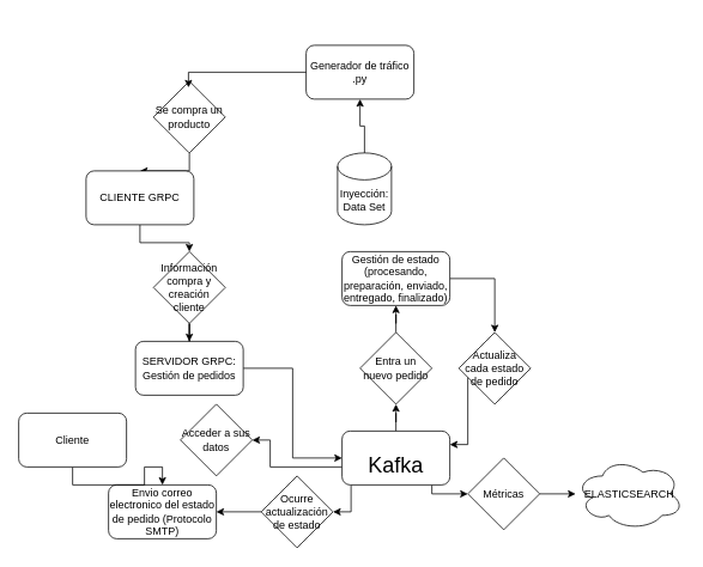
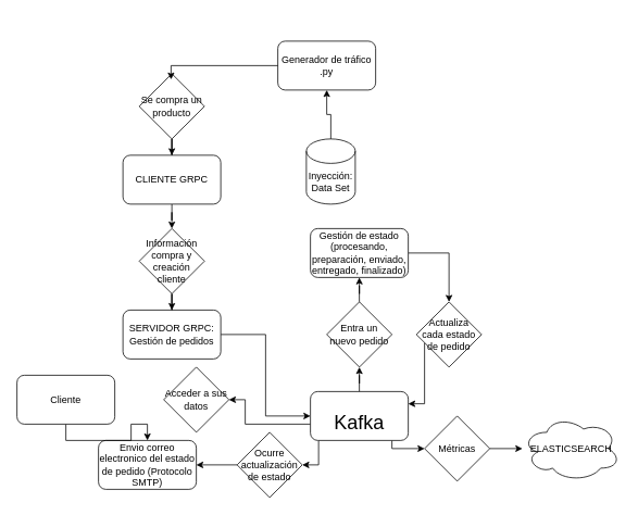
  <mxCell id="0" />
  <mxCell id="1" parent="0" />
  <mxCell id="2" style="edgeStyle=orthogonalEdgeStyle;rounded=0;orthogonalLoop=1;jettySize=auto;html=1;entryX=0.5;entryY=1;entryDx=0;entryDy=0;" parent="1" source="6" target="16" edge="1"><mxGeometry relative="1" as="geometry" /></mxCell>
  <mxCell id="3" style="edgeStyle=orthogonalEdgeStyle;rounded=0;orthogonalLoop=1;jettySize=auto;html=1;entryX=1;entryY=0.5;entryDx=0;entryDy=0;" parent="1" source="6" target="22" edge="1"><mxGeometry relative="1" as="geometry"><Array as="points"><mxPoint x="390" y="570" /></Array></mxGeometry></mxCell>
  <mxCell id="4" style="edgeStyle=orthogonalEdgeStyle;rounded=0;orthogonalLoop=1;jettySize=auto;html=1;entryX=0;entryY=0.5;entryDx=0;entryDy=0;" parent="1" source="6" target="28" edge="1"><mxGeometry relative="1" as="geometry"><Array as="points"><mxPoint x="480" y="550" /></Array></mxGeometry></mxCell>
  <mxCell id="5" style="edgeStyle=orthogonalEdgeStyle;rounded=0;orthogonalLoop=1;jettySize=auto;html=1;" parent="1" source="6" target="31" edge="1"><mxGeometry relative="1" as="geometry"><Array as="points"><mxPoint x="300" y="520" /><mxPoint x="300" y="490" /></Array></mxGeometry></mxCell>
  <mxCell id="6" value="&lt;div style=&quot;font-size: 48px;&quot;&gt;&lt;font style=&quot;font-size: 24px;&quot;&gt;Kafka&lt;/font&gt;&lt;/div&gt;" style="rounded=1;whiteSpace=wrap;html=1;" parent="1" vertex="1"><mxGeometry x="380" y="480" width="120" height="60" as="geometry" /></mxCell>
  <mxCell id="7" style="edgeStyle=orthogonalEdgeStyle;rounded=0;orthogonalLoop=1;jettySize=auto;html=1;" parent="1" source="8" target="10" edge="1"><mxGeometry relative="1" as="geometry" /></mxCell>
  <mxCell id="8" value="Se compra un producto" style="rhombus;whiteSpace=wrap;html=1;" parent="1" vertex="1"><mxGeometry x="170" y="90" width="80" height="80" as="geometry" /></mxCell>
  <mxCell id="9" style="edgeStyle=orthogonalEdgeStyle;rounded=0;orthogonalLoop=1;jettySize=auto;html=1;entryX=0.5;entryY=0;entryDx=0;entryDy=0;" parent="1" source="10" target="14" edge="1"><mxGeometry relative="1" as="geometry" /></mxCell>
- <mxCell id="10" value="&lt;div&gt;CLIENTE GRPC&lt;/div&gt;" style="rounded=1;whiteSpace=wrap;html=1;" parent="1" vertex="1"><mxGeometry x="95" y="190" width="120" height="60" as="geometry" /></mxCell>
+ <mxCell id="10" value="&lt;div&gt;CLIENTE GRPC&lt;/div&gt;" style="rounded=1;whiteSpace=wrap;html=1;" parent="1" vertex="1"><mxGeometry x="150" y="190" width="120" height="60" as="geometry" /></mxCell>
  <mxCell id="11" style="edgeStyle=orthogonalEdgeStyle;rounded=0;orthogonalLoop=1;jettySize=auto;html=1;entryX=0;entryY=0.5;entryDx=0;entryDy=0;" parent="1" source="12" target="6" edge="1"><mxGeometry relative="1" as="geometry" /></mxCell>
  <mxCell id="12" value="&lt;div&gt;SERVIDOR GRPC: Gestión de pedidos&lt;br&gt;&lt;/div&gt;" style="rounded=1;whiteSpace=wrap;html=1;" parent="1" vertex="1"><mxGeometry x="150" y="380" width="120" height="60" as="geometry" /></mxCell>
  <mxCell id="13" style="edgeStyle=orthogonalEdgeStyle;rounded=0;orthogonalLoop=1;jettySize=auto;html=1;entryX=0.5;entryY=0;entryDx=0;entryDy=0;" parent="1" source="14" target="12" edge="1"><mxGeometry relative="1" as="geometry" /></mxCell>
  <mxCell id="14" value="Información compra y creación cliente" style="rhombus;whiteSpace=wrap;html=1;" parent="1" vertex="1"><mxGeometry x="170" y="280" width="80" height="80" as="geometry" /></mxCell>
  <mxCell id="15" style="edgeStyle=orthogonalEdgeStyle;rounded=0;orthogonalLoop=1;jettySize=auto;html=1;entryX=0.5;entryY=1;entryDx=0;entryDy=0;" parent="1" source="16" target="18" edge="1"><mxGeometry relative="1" as="geometry" /></mxCell>
  <mxCell id="16" value="&lt;div&gt;Entra un nuevo pedido&lt;/div&gt;" style="rhombus;whiteSpace=wrap;html=1;" parent="1" vertex="1"><mxGeometry x="400" y="370" width="80" height="80" as="geometry" /></mxCell>
  <mxCell id="17" style="edgeStyle=orthogonalEdgeStyle;rounded=0;orthogonalLoop=1;jettySize=auto;html=1;" parent="1" source="18" target="20" edge="1"><mxGeometry relative="1" as="geometry" /></mxCell>
  <mxCell id="18" value="Gestión de estado (procesando, preparación, enviado, entregado, finalizado)" style="rounded=1;whiteSpace=wrap;html=1;" parent="1" vertex="1"><mxGeometry x="380" y="280" width="120" height="60" as="geometry" /></mxCell>
  <mxCell id="19" style="edgeStyle=orthogonalEdgeStyle;rounded=0;orthogonalLoop=1;jettySize=auto;html=1;entryX=1;entryY=0.25;entryDx=0;entryDy=0;" parent="1" source="20" target="6" edge="1"><mxGeometry relative="1" as="geometry"><Array as="points"><mxPoint x="520" y="495" /></Array></mxGeometry></mxCell>
  <mxCell id="20" value="&lt;div&gt;Actualiza cada estado de pedido&lt;/div&gt;" style="rhombus;whiteSpace=wrap;html=1;" parent="1" vertex="1"><mxGeometry x="510" y="370" width="80" height="80" as="geometry" /></mxCell>
  <mxCell id="21" style="edgeStyle=orthogonalEdgeStyle;rounded=0;orthogonalLoop=1;jettySize=auto;html=1;" parent="1" source="22" target="23" edge="1"><mxGeometry relative="1" as="geometry" /></mxCell>
  <mxCell id="22" value="Ocurre actualización de estado" style="rhombus;whiteSpace=wrap;html=1;" parent="1" vertex="1"><mxGeometry x="290" y="530" width="80" height="80" as="geometry" /></mxCell>
  <mxCell id="23" value="Envio correo electronico del estado de pedido (Protocolo SMTP)" style="rounded=1;whiteSpace=wrap;html=1;" parent="1" vertex="1"><mxGeometry x="120" y="540" width="120" height="60" as="geometry" /></mxCell>
  <mxCell id="24" style="edgeStyle=orthogonalEdgeStyle;rounded=0;orthogonalLoop=1;jettySize=auto;html=1;" edge="1" parent="1" source="25" target="32"><mxGeometry relative="1" as="geometry" /></mxCell>
  <mxCell id="25" value="Inyección: Data Set" style="shape=cylinder3;whiteSpace=wrap;html=1;boundedLbl=1;backgroundOutline=1;size=15;" parent="1" vertex="1"><mxGeometry x="375" y="170" width="60" height="80" as="geometry" /></mxCell>
  <mxCell id="26" value="&lt;div&gt;ELASTICSEARCH&lt;/div&gt;" style="ellipse;shape=cloud;whiteSpace=wrap;html=1;" parent="1" vertex="1"><mxGeometry x="640" y="510" width="120" height="80" as="geometry" /></mxCell>
  <mxCell id="27" style="edgeStyle=orthogonalEdgeStyle;rounded=0;orthogonalLoop=1;jettySize=auto;html=1;" parent="1" source="28" target="26" edge="1"><mxGeometry relative="1" as="geometry" /></mxCell>
  <mxCell id="28" value="Métricas" style="rhombus;whiteSpace=wrap;html=1;" parent="1" vertex="1"><mxGeometry x="520" y="510" width="80" height="80" as="geometry" /></mxCell>
  <mxCell id="29" style="edgeStyle=orthogonalEdgeStyle;rounded=0;orthogonalLoop=1;jettySize=auto;html=1;" parent="1" source="30" target="23" edge="1"><mxGeometry relative="1" as="geometry" /></mxCell>
  <mxCell id="30" value="Cliente" style="rounded=1;whiteSpace=wrap;html=1;" parent="1" vertex="1"><mxGeometry x="20" y="460" width="120" height="60" as="geometry" /></mxCell>
  <mxCell id="31" value="Acceder a sus datos" style="rhombus;whiteSpace=wrap;html=1;" parent="1" vertex="1"><mxGeometry x="200" y="450" width="80" height="80" as="geometry" /></mxCell>
  <mxCell id="32" value="&lt;div&gt;Generador de tráfico&lt;/div&gt;&lt;div&gt;.py&lt;br&gt;&lt;/div&gt;" style="rounded=1;whiteSpace=wrap;html=1;" vertex="1" parent="1"><mxGeometry x="340" y="50" width="120" height="60" as="geometry" /></mxCell>
  <mxCell id="33" style="edgeStyle=orthogonalEdgeStyle;rounded=0;orthogonalLoop=1;jettySize=auto;html=1;entryX=0.488;entryY=0.088;entryDx=0;entryDy=0;entryPerimeter=0;" edge="1" parent="1" source="32" target="8"><mxGeometry relative="1" as="geometry"><Array as="points"><mxPoint x="209" y="80" /></Array></mxGeometry></mxCell>
  <mxCell id="34" value="" style="shape=image;verticalLabelPosition=bottom;labelBackgroundColor=default;verticalAlign=top;aspect=fixed;imageAspect=0;image=https://upload.wikimedia.org/wikipedia/commons/thumb/c/c3/Python-logo-notext.svg/1869px-Python-logo-notext.svg.png;" vertex="1" parent="1"><mxGeometry x="380" y="20" width="46.65" height="51.17" as="geometry" /></mxCell>
